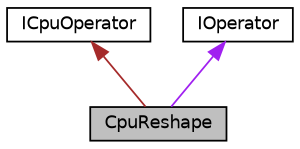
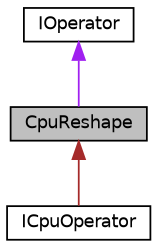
  digraph {
    node [color=black fillcolor=white fontname=Helvetica fontsize=10 shape=record style=filled]
    edge [dir=back fontname=Helvetica fontsize=10 labelfontname=Helvetica labelfontsize=10 style=solid]
    n1 [fillcolor=grey75 fontcolor=black height=0.2 label=CpuReshape width=0.4]
    n2 [height=0.2 label=ICpuOperator width=0.4]
    n3 [height=0.2 label=IOperator width=0.4]
-   n2 -> n1 [color=brown]
+   n1 -> n2 [color=brown]
    n3 -> n1 [color=purple]
  }
